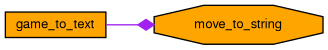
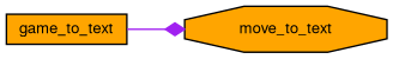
  digraph {
    rankdir=LR
    node [color=black fillcolor=orange fontname=FreeSans fontsize=10 style=filled]
    n1 [fontcolor=black height=0.2 label=game_to_text shape=box width=0.4]
-   n2 [height=0.2 label=move_to_string shape=octagon width=0.4]
+   n2 [height=0.2 label=move_to_text shape=octagon width=0.4]
    n1 -> n2 [color=purple fontname=FreeSans fontsize=10 labelfontname=FreeSans labelfontsize=10 style=solid arrowhead=diamond]
  }
